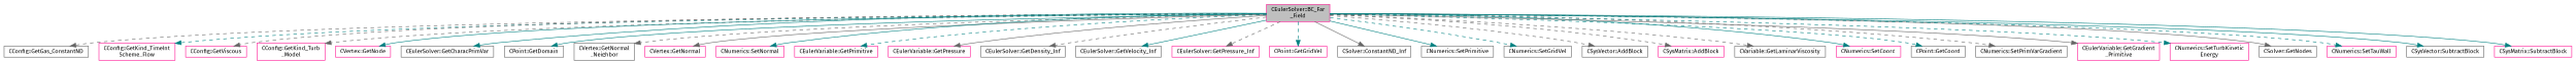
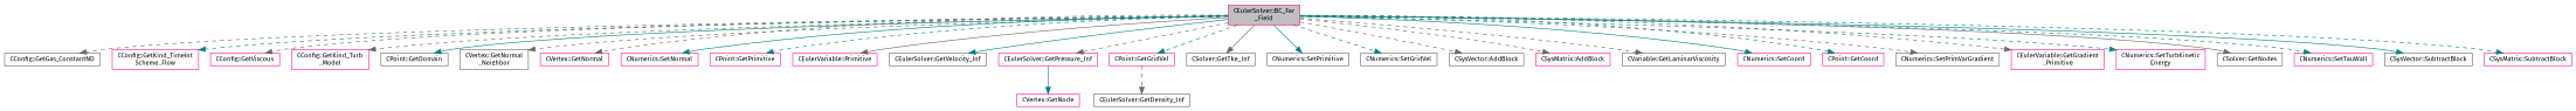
  digraph {
    fontname="Fira Sans"
    rankdir=TB
    node [color=deeppink fillcolor=white fontname="Fira Sans" fontsize=10 shape=record style=filled]
    edge [color=teal fontname="Fira Sans" fontsize=10 labelfontname=Helvetica labelfontsize=10 style=dashed]
    n1 [fillcolor=grey75 fontcolor=black height=0.2 label="CEulerSolver::BC_Far\l_Field" width=0.4]
    n2 [color=gray40 height=0.2 label="CConfig::GetGas_ConstantND" width=0.4]
    n3 [height=0.2 label="CConfig::GetKind_TimeInt\lScheme_Flow" width=0.4]
    n4 [height=0.2 label="CConfig::GetViscous" width=0.4]
    n5 [height=0.2 label="CConfig::GetKind_Turb\l_Model" width=0.4]
    n6 [height=0.2 label="CVertex::GetNode" width=0.4]
-   n7 [color=gray40 height=0.2 label="CEulerSolver::GetCharacPrimVar" width=0.4]
    n8 [color=gray40 height=0.2 label="CPoint::GetDomain" width=0.4]
    n9 [color=gray40 height=0.2 label="CVertex::GetNormal\l_Neighbor" width=0.4]
    n10 [height=0.2 label="CVertex::GetNormal" width=0.4]
    n11 [height=0.2 label="CNumerics::SetNormal" width=0.4]
-   n12 [height=0.2 label="CEulerVariable::GetPrimitive" width=0.4]
-   n13 [height=0.2 label="CEulerVariable::GetPressure" width=0.4]
+   n12 [height=0.2 label="CPoint::GetPrimitive" width=0.4]
+   n13 [height=0.2 label="CEulerVariable::Primitive" width=0.4]
    n14 [color=gray40 height=0.2 label="CEulerSolver::GetDensity_Inf" width=0.4]
    n15 [color=gray40 height=0.2 label="CEulerSolver::GetVelocity_Inf" width=0.4]
    n16 [height=0.2 label="CEulerSolver::GetPressure_Inf" width=0.4]
    n17 [height=0.2 label="CPoint::GetGridVel" width=0.4]
-   n18 [color=gray40 height=0.2 label="CSolver::ConstantND_Inf" width=0.4]
+   n18 [color=gray40 height=0.2 label="CSolver::GetTke_Inf" width=0.4]
    n19 [color=gray40 height=0.2 label="CNumerics::SetPrimitive" width=0.4]
    n20 [color=gray40 height=0.2 label="CNumerics::SetGridVel" width=0.4]
    n21 [color=gray40 height=0.2 label="CSysVector::AddBlock" width=0.4]
    n22 [height=0.2 label="CSysMatrix::AddBlock" width=0.4]
    n23 [color=gray40 height=0.2 label="CVariable::GetLaminarViscosity" width=0.4]
    n24 [height=0.2 label="CNumerics::SetCoord" width=0.4]
-   n25 [color=gray40 height=0.2 label="CPoint::GetCoord" width=0.4]
+   n25 [height=0.2 label="CPoint::GetCoord" width=0.4]
    n26 [color=gray40 height=0.2 label="CNumerics::SetPrimVarGradient" width=0.4]
    n27 [height=0.2 label="CEulerVariable::GetGradient\l_Primitive" width=0.4]
    n28 [height=0.2 label="CNumerics::SetTurbKinetic\lEnergy" width=0.4]
    n29 [color=gray40 height=0.2 label="CSolver::GetNodes" width=0.4]
    n30 [height=0.2 label="CNumerics::SetTauWall" width=0.4]
    n31 [color=gray40 height=0.2 label="CSysVector::SubtractBlock" width=0.4]
    n32 [height=0.2 label="CSysMatrix::SubtractBlock" width=0.4]
    n1 -> n2 [color=gray40]
    n1 -> n3
    n1 -> n4 [color=gray40]
    n1 -> n5 [color=gray40]
-   n1 -> n6 [style=solid]
-   n1 -> n7 [style=solid]
+   n16 -> n6 [style=solid]
    n1 -> n8 [style=solid]
    n1 -> n9 [color=gray40]
-   n1 -> n10 [color=gray40 style=solid]
+   n1 -> n10 [color=gray40]
    n1 -> n11 [style=solid]
    n1 -> n12
    n1 -> n13 [color=gray40 style=solid]
-   n1 -> n14 [color=gray40]
+   n17 -> n14 [color=gray40]
    n1 -> n15 [style=solid]
    n1 -> n16 [color=gray40]
    n1 -> n17
    n1 -> n18 [color=gray40 style=solid]
    n1 -> n19 [style=solid]
    n1 -> n20
    n1 -> n21 [color=gray40]
    n1 -> n22 [color=gray40]
    n1 -> n23 [color=gray40]
    n1 -> n24 [style=solid]
    n1 -> n25
    n1 -> n26 [color=gray40]
-   n1 -> n27 [color=gray40 style=solid]
+   n1 -> n27 [color=gray40]
    n1 -> n28
    n1 -> n29 [color=gray40 style=solid]
    n1 -> n30
    n1 -> n31 [style=solid]
-   n1 -> n32 [style=solid]
+   n1 -> n32
  }
